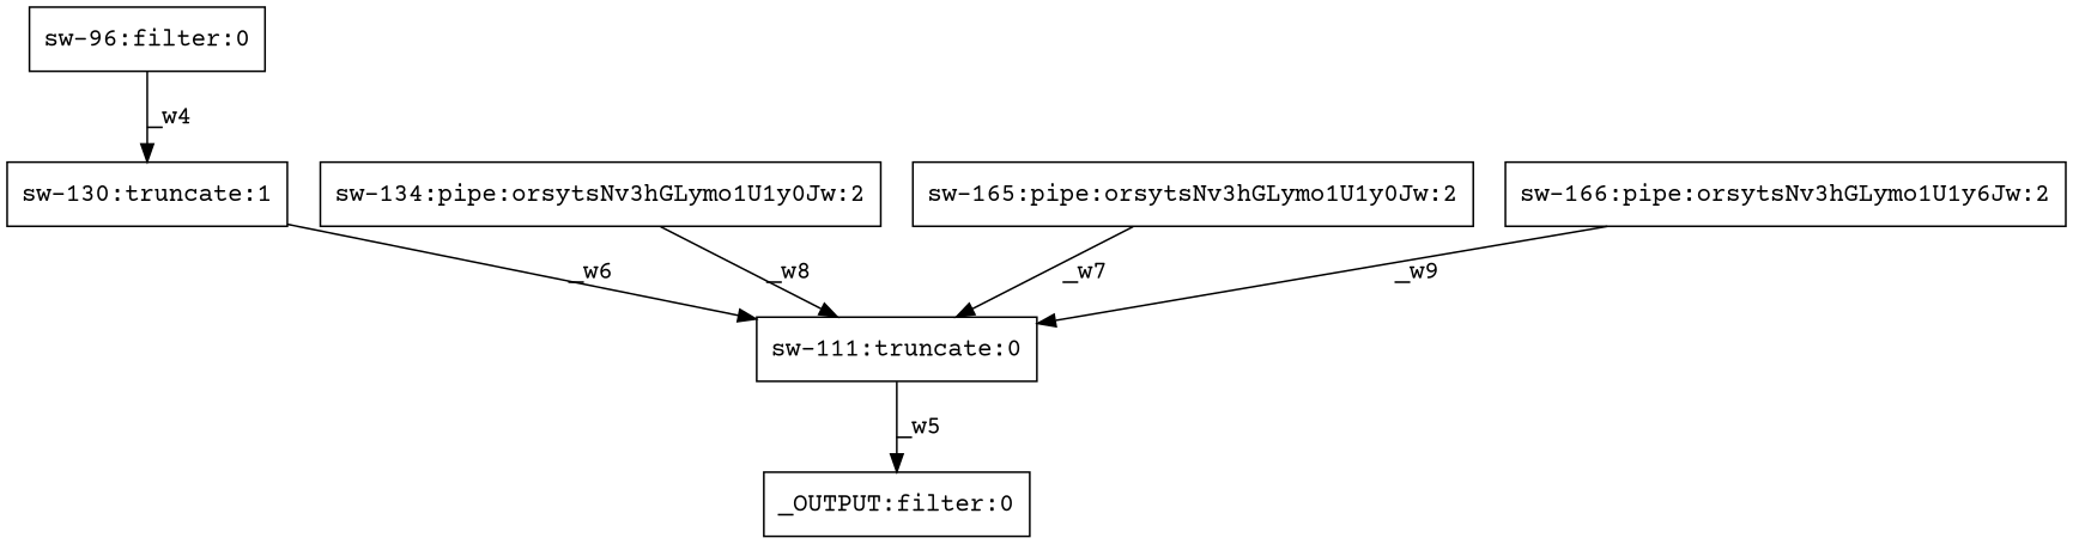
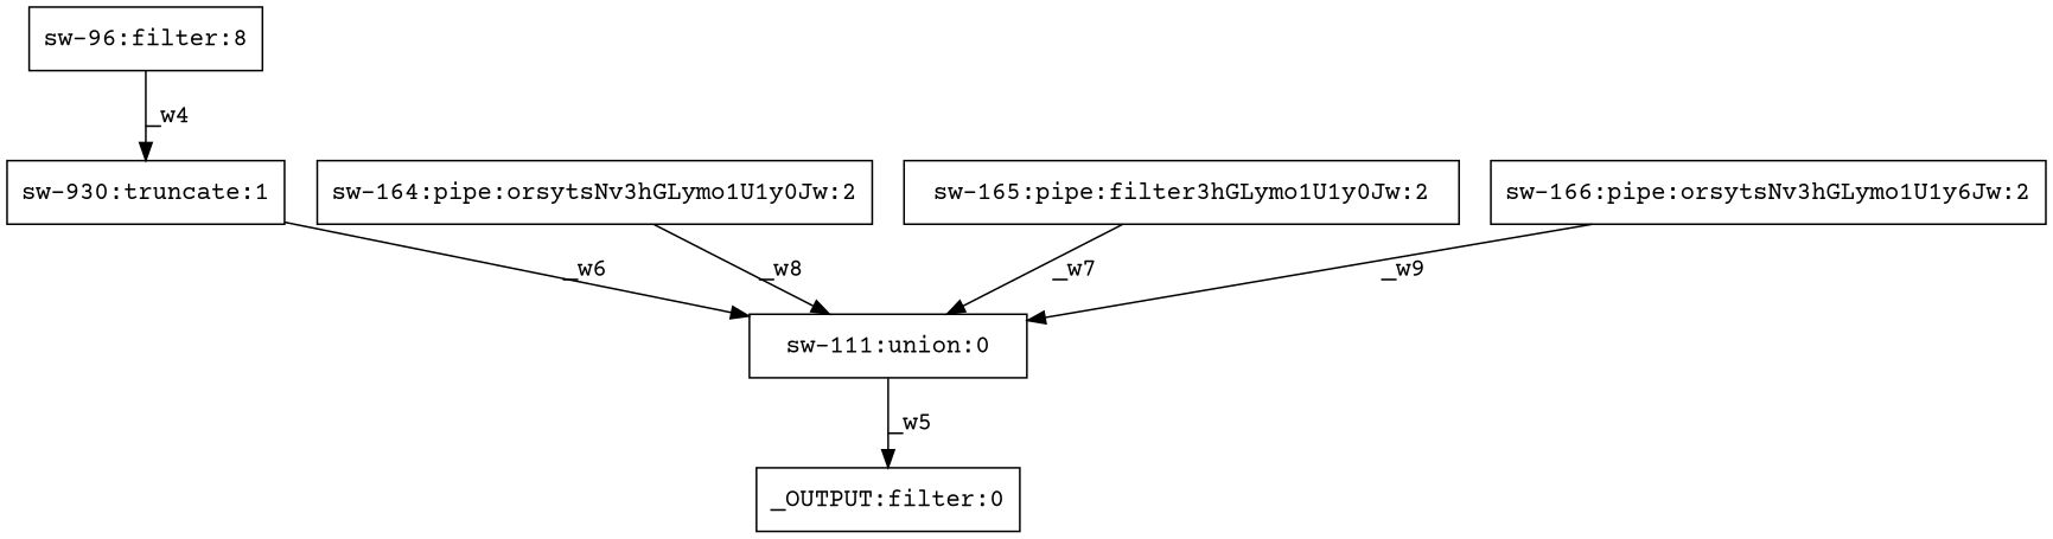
  digraph {
    fontname="Courier Prime"
    node [fontname="Courier Prime" shape=box]
    edge [fontname="Courier Prime"]
-   n1 [label="sw-96:filter:0"]
-   n2 [label="sw-130:truncate:1"]
-   n3 [label="sw-111:truncate:0"]
+   n1 [label="sw-96:filter:8"]
+   n2 [label="sw-930:truncate:1"]
+   n3 [label="sw-111:union:0"]
    n4 [label="_OUTPUT:filter:0"]
-   n5 [label="sw-134:pipe:orsytsNv3hGLymo1U1y0Jw:2"]
-   n6 [label="sw-165:pipe:orsytsNv3hGLymo1U1y0Jw:2"]
+   n5 [label="sw-164:pipe:orsytsNv3hGLymo1U1y0Jw:2"]
+   n6 [label="sw-165:pipe:filter3hGLymo1U1y0Jw:2"]
    n7 [label="sw-166:pipe:orsytsNv3hGLymo1U1y6Jw:2"]
    n1 -> n2 [label=_w4]
    n2 -> n3 [label=_w6]
    n3 -> n4 [label=_w5]
    n5 -> n3 [label=_w8]
    n6 -> n3 [label=_w7]
    n7 -> n3 [label=_w9]
  }
